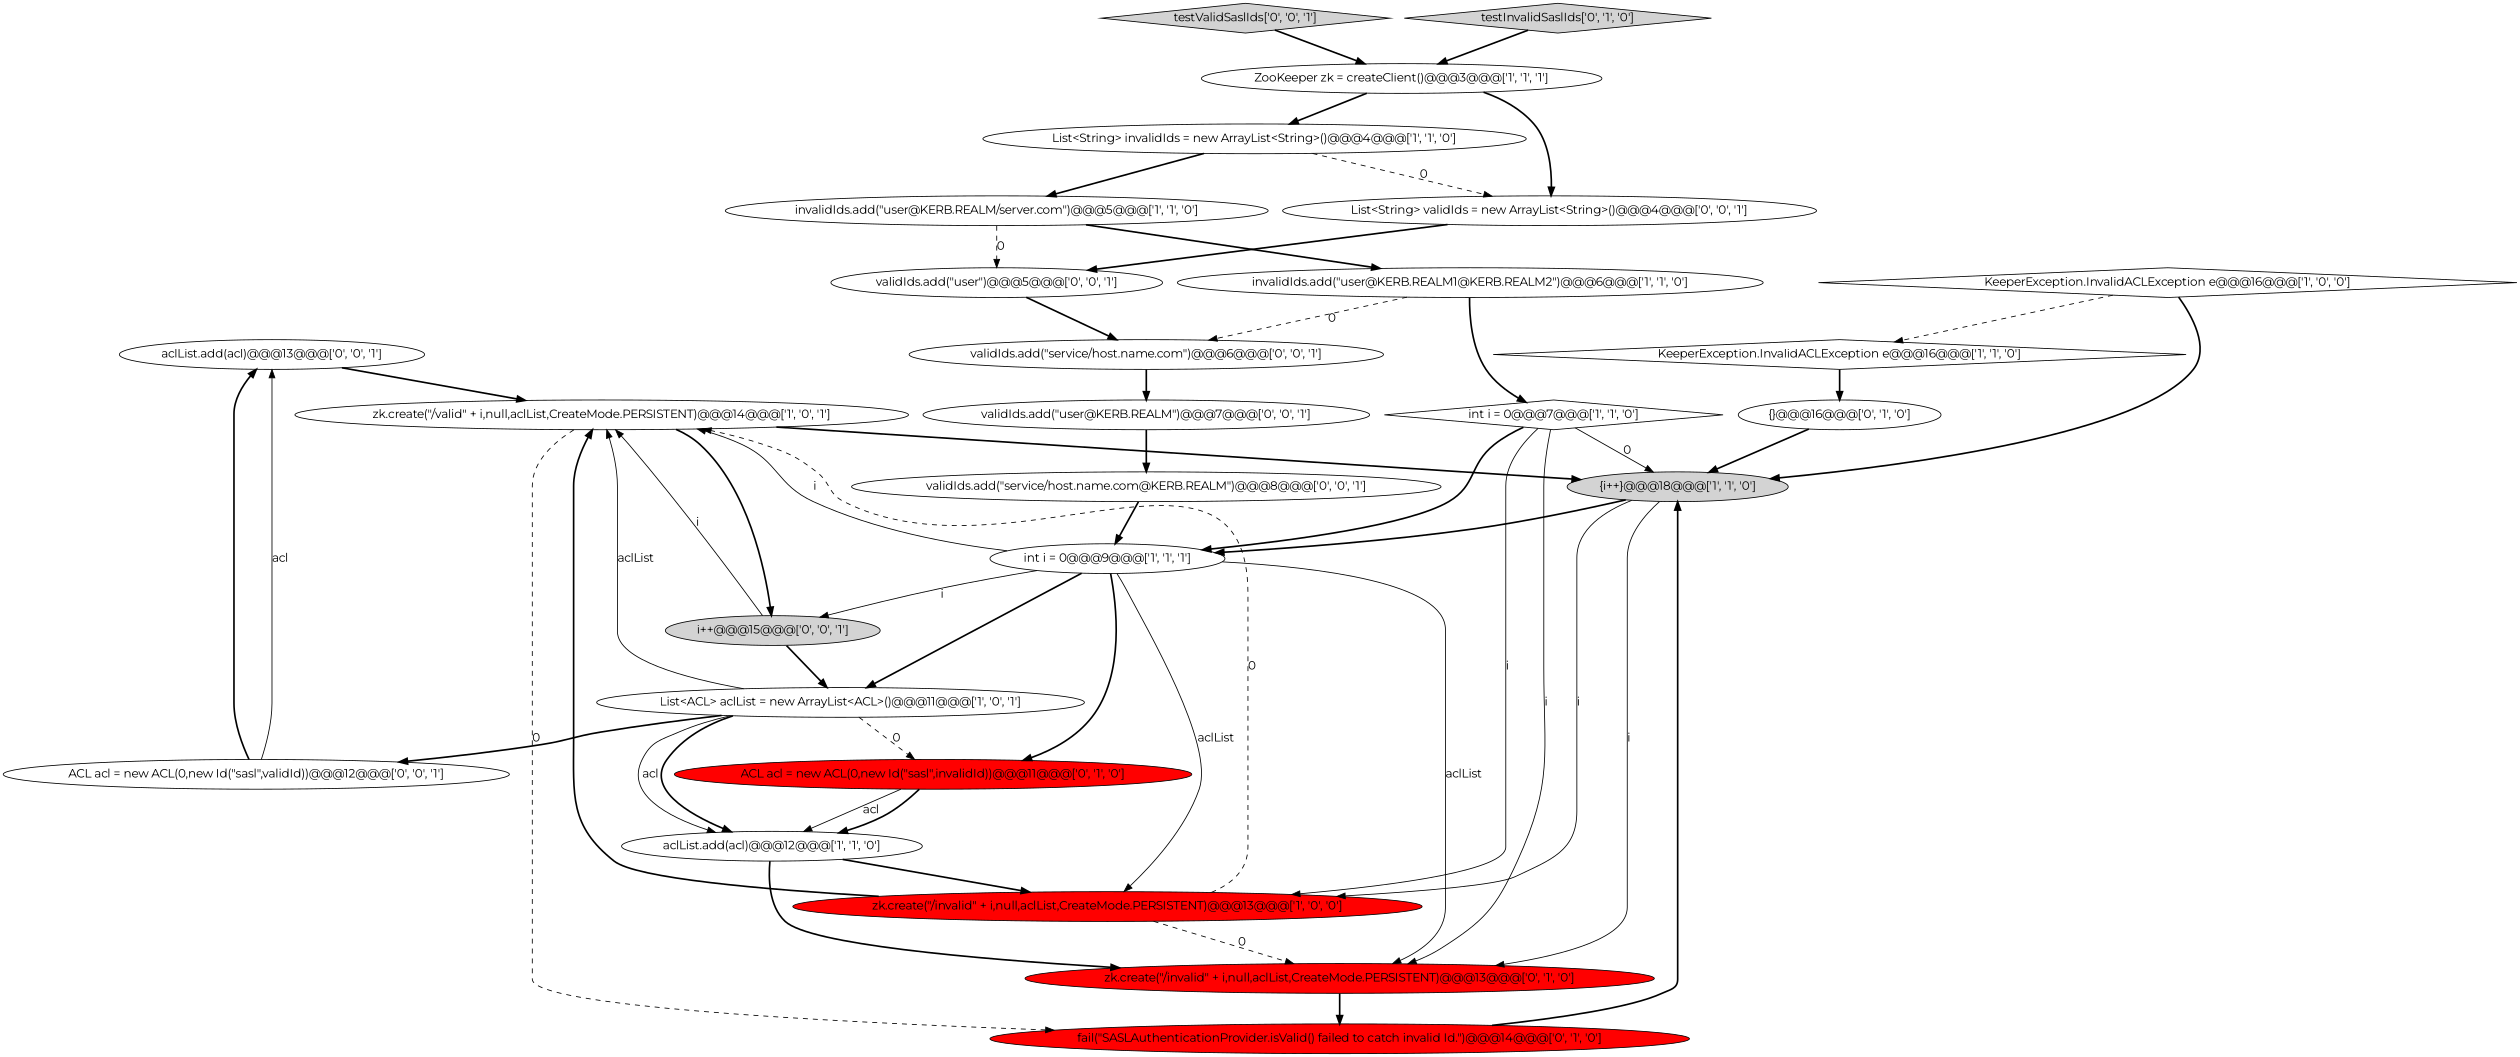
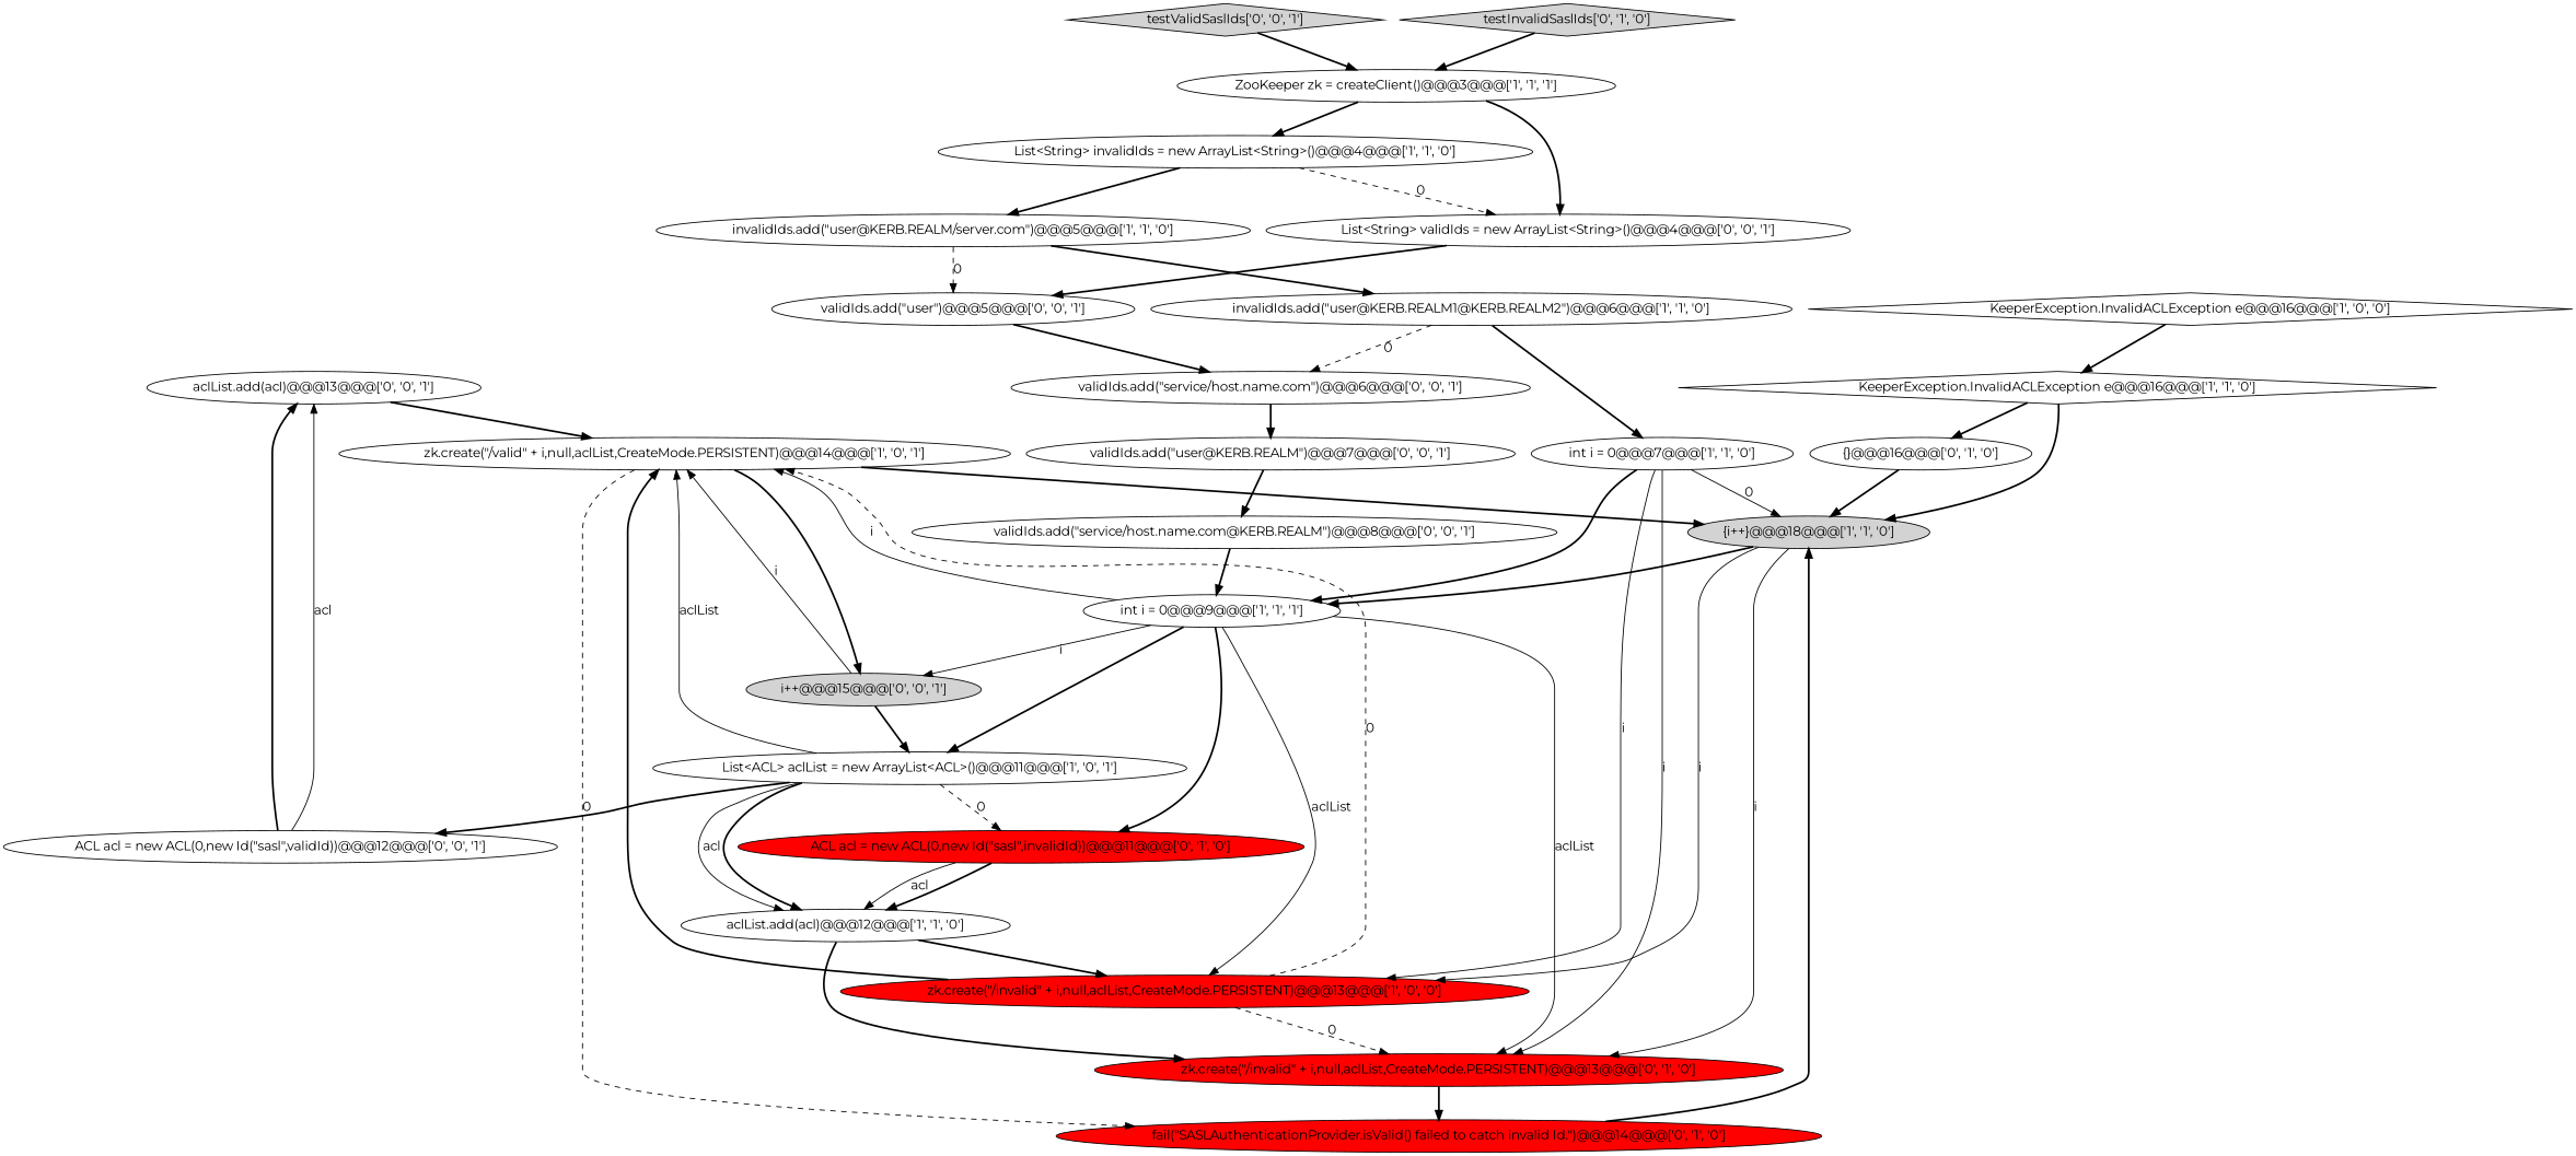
  digraph {
    fontname=Montserrat
    node [fillcolor=white fontname=Montserrat shape=ellipse style=filled]
    edge [fontname=Montserrat style=bold]
    n1 [label="aclList.add(acl)@@@13@@@['0', '0', '1']"]
    n2 [label="zk.create(\"/valid\" + i,null,aclList,CreateMode.PERSISTENT)@@@14@@@['1', '0', '1']"]
    n3 [fillcolor=lightgray label="{i++}@@@18@@@['1', '1', '0']"]
    n4 [fillcolor=lightgray label="i++@@@15@@@['0', '0', '1']"]
    n5 [fillcolor=red label="fail(\"SASLAuthenticationProvider.isValid() failed to catch invalid Id.\")@@@14@@@['0', '1', '0']"]
    n6 [label="int i = 0@@@9@@@['1', '1', '1']"]
    n7 [fillcolor=red label="zk.create(\"/invalid\" + i,null,aclList,CreateMode.PERSISTENT)@@@13@@@['1', '0', '0']"]
    n8 [fillcolor=red label="zk.create(\"/invalid\" + i,null,aclList,CreateMode.PERSISTENT)@@@13@@@['0', '1', '0']"]
    n9 [label="List<ACL> aclList = new ArrayList<ACL>()@@@11@@@['1', '0', '1']"]
    n10 [fillcolor=red label="ACL acl = new ACL(0,new Id(\"sasl\",invalidId))@@@11@@@['0', '1', '0']"]
    n11 [label="List<String> invalidIds = new ArrayList<String>()@@@4@@@['1', '1', '0']"]
    n12 [label="invalidIds.add(\"user@KERB.REALM/server.com\")@@@5@@@['1', '1', '0']"]
    n13 [label="List<String> validIds = new ArrayList<String>()@@@4@@@['0', '0', '1']"]
    n14 [label="validIds.add(\"user\")@@@5@@@['0', '0', '1']"]
    n15 [label="invalidIds.add(\"user@KERB.REALM1@KERB.REALM2\")@@@6@@@['1', '1', '0']"]
    n16 [label="ZooKeeper zk = createClient()@@@3@@@['1', '1', '1']"]
    n17 [label="validIds.add(\"service/host.name.com\")@@@6@@@['0', '0', '1']"]
    n18 [label="validIds.add(\"user@KERB.REALM\")@@@7@@@['0', '0', '1']"]
    n19 [label="aclList.add(acl)@@@12@@@['1', '1', '0']"]
    n20 [label="ACL acl = new ACL(0,new Id(\"sasl\",validId))@@@12@@@['0', '0', '1']"]
    n21 [label="KeeperException.InvalidACLException e@@@16@@@['1', '0', '0']" shape=diamond]
    n22 [label="KeeperException.InvalidACLException e@@@16@@@['1', '1', '0']" shape=diamond]
    n23 [label="{}@@@16@@@['0', '1', '0']"]
    n24 [label="validIds.add(\"service/host.name.com@KERB.REALM\")@@@8@@@['0', '0', '1']"]
    n25 [fillcolor=lightgray label="testValidSaslIds['0', '0', '1']" shape=diamond]
-   n26 [label="int i = 0@@@7@@@['1', '1', '0']" shape=diamond]
+   n26 [label="int i = 0@@@7@@@['1', '1', '0']"]
    n27 [fillcolor=lightgray label="testInvalidSaslIds['0', '1', '0']" shape=diamond]
    n1 -> n2
    n2 -> n3
    n2 -> n4
    n2 -> n5 [label=0 style=dashed]
    n3 -> n6
    n3 -> n7 [label=i style=solid]
    n3 -> n8 [label=i style=solid]
    n4 -> n2 [label=i style=solid]
    n4 -> n9
    n5 -> n3
    n6 -> n2 [label=i style=solid]
    n6 -> n4 [label=i style=solid]
    n6 -> n7 [label=aclList style=solid]
    n6 -> n8 [label=aclList style=solid]
    n6 -> n9
    n6 -> n10
    n7 -> n2
    n7 -> n2 [label=0 style=dashed]
    n7 -> n8 [label=0 style=dashed]
    n8 -> n5
    n9 -> n2 [label=aclList style=solid]
    n9 -> n10 [label=0 style=dashed]
    n9 -> n19
    n9 -> n19 [label=acl style=solid]
    n9 -> n20
    n10 -> n19 [label=acl style=solid]
    n10 -> n19
    n11 -> n12
    n11 -> n13 [label=0 style=dashed]
    n12 -> n14 [label=0 style=dashed]
    n12 -> n15
    n13 -> n14
    n14 -> n17
    n15 -> n17 [label=0 style=dashed]
    n15 -> n26
    n16 -> n11
    n16 -> n13
    n17 -> n18
    n18 -> n24
    n19 -> n7
    n19 -> n8
    n20 -> n1 [label=acl style=solid]
    n20 -> n1
-   n21 -> n22 [style=dashed]
-   n21 -> n3
+   n21 -> n22
+   n22 -> n3
    n22 -> n23
    n23 -> n3
    n24 -> n6
    n25 -> n16
    n26 -> n3 [label=0 style=solid]
    n26 -> n6
    n26 -> n7 [label=i style=solid]
    n26 -> n8 [label=i style=solid]
    n27 -> n16
  }
